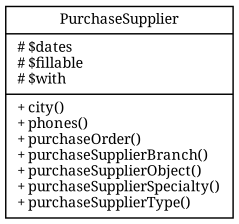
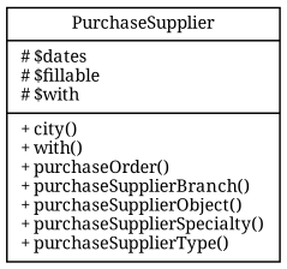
  digraph {
    fontname="Noto Serif"
-   n1 [color=black fillcolor=white fontcolor=black fontname="Noto Serif" fontsize=10 height=0.2 label="{PurchaseSupplier\n|# $dates\l# $fillable\l# $with\l|+ city()\l+ phones()\l+ purchaseOrder()\l+ purchaseSupplierBranch()\l+ purchaseSupplierObject()\l+ purchaseSupplierSpecialty()\l+ purchaseSupplierType()\l}" shape=record style=filled width=0.4]
+   n1 [color=black fillcolor=white fontcolor=black fontname="Noto Serif" fontsize=10 height=0.2 label="{PurchaseSupplier\n|# $dates\l# $fillable\l# $with\l|+ city()\l+ with()\l+ purchaseOrder()\l+ purchaseSupplierBranch()\l+ purchaseSupplierObject()\l+ purchaseSupplierSpecialty()\l+ purchaseSupplierType()\l}" shape=record style=filled width=0.4]
  }
